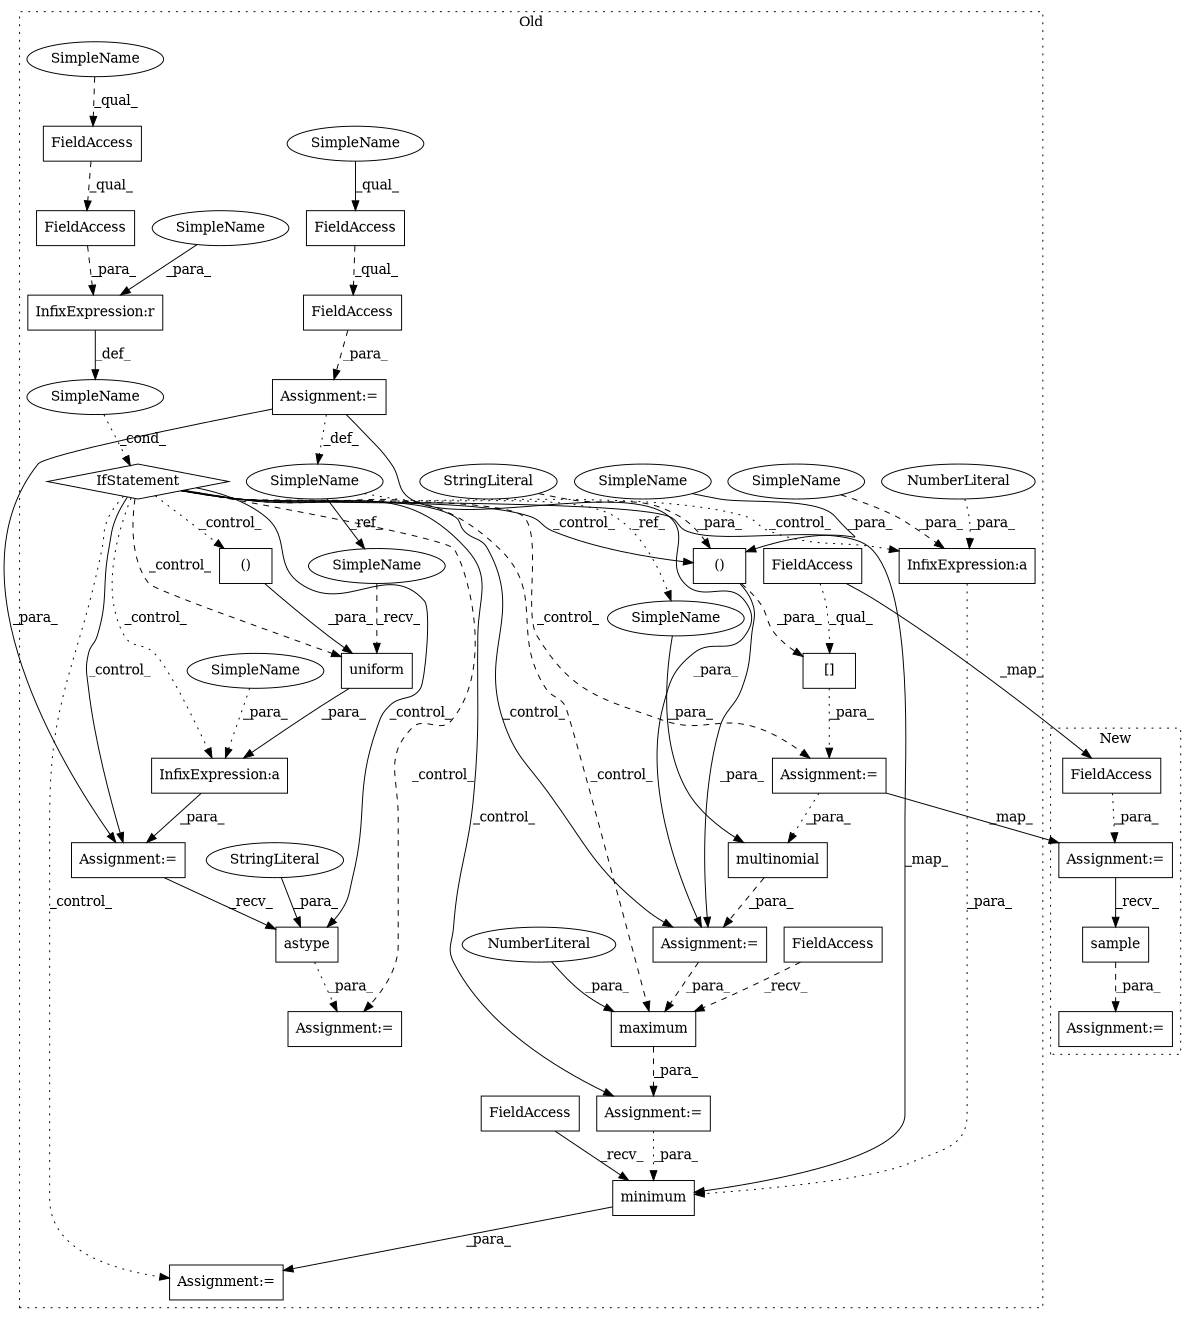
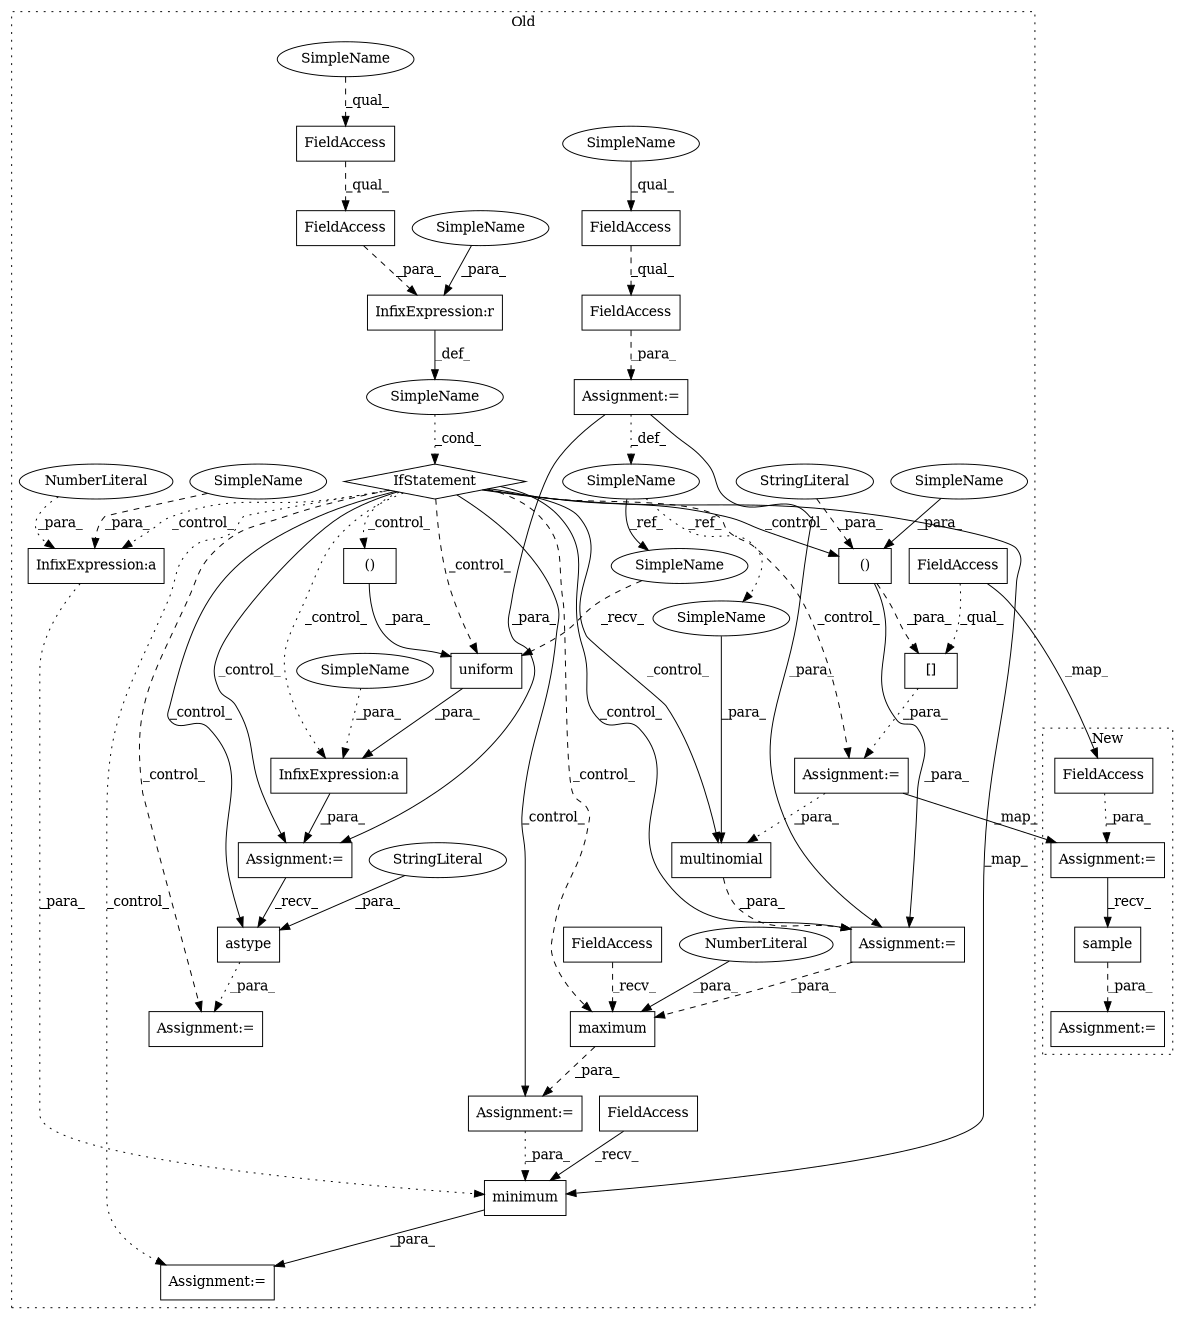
  digraph {
    node [a=42 l=1 s=3105 shape=box]
    edge [style=solid]
    n1 [a=32 l="12,1" label=multinomial s="3390,3438"]
    n2 [a=7 label="Assignment:=" s=3560]
    n3 [a=7 label="Assignment:=" s=3514]
    n4 [a=7 label="Assignment:=" s=3074]
    n5 [a=106 l=33 label="()" s=3340]
    n6 [a=27 l=3 label="InfixExpression:a" s=3601]
    n7 [a=27 l=3 label="InfixExpression:a" s=3221]
    n8 [a=106 l=41 label="()" s=3178]
    n9 [a=34 label=NumberLiteral s=3604 shape=ellipse]
    n10 [a=2 l="33,2" label="[]" s="3307,3373"]
    n11 [l=6 label=SimpleName s=3068 shape=ellipse]
    n12 [a=32 l="15,2" label=uniform s="3163,3219"]
    n13 [label=SimpleName shape=ellipse l="" s=""]
    n14 [a=45 l=16 label=StringLiteral s=3340 shape=ellipse]
    n15 [a=27 l=4 label="InfixExpression:r" s=3130]
    n16 [a=7 label="Assignment:=" s=3306]
    n17 [a=22 l=25 label=FieldAccess]
    n18 [a=22 l=20 label=FieldAccess s=3075]
    n19 [a=22 l=13 label=FieldAccess]
    n20 [a=22 l=13 label=FieldAccess s=3075]
    n21 [a=32 l="8,1" label=maximum s="3529,3545"]
    n22 [a=34 label=NumberLiteral s=3544 shape=ellipse]
    n23 [a=22 l=6 label=FieldAccess s=3515]
    n24 [a=25 l="4,2" label=IfStatement s="3101,3138" shape=diamond]
    n25 [a=7 label="Assignment:=" s=3389]
    n26 [a=32 l="7,1" label=astype s="3258,3272"]
    n27 [a=45 l=7 label=StringLiteral s=3265 shape=ellipse]
    n28 [a=7 label="Assignment:=" s=3250]
    n29 [a=32 l="8,1" label=minimum s="3575,3605"]
    n30 [a=22 l=6 label=FieldAccess s=3561]
    n31 [a=7 label="Assignment:=" s=3154]
    n32 [a=22 l=25 label=FieldAccess s=3307]
    n33 [l=4 label=SimpleName s=3075 shape=ellipse]
    n34 [l=4 label=SimpleName shape=ellipse]
    n35 [l=11 label=SimpleName s=3224 shape=ellipse]
    n36 [l=11 label=SimpleName s=3590 shape=ellipse]
    n37 [l=6 label=SimpleName s=3156 shape=ellipse]
    n38 [l=6 label=SimpleName s=3402 shape=ellipse]
    n39 [l=4 label=SimpleName s=3369 shape=ellipse]
    n40 [l=4 label=SimpleName s=3134 shape=ellipse]
    n41 [a=32 l="7,1" label=sample s="2056,2082"]
    n42 [a=7 label="Assignment:=" s=2041]
    n43 [a=7 label="Assignment:=" s=2001]
    n44 [a=22 l=27 label=FieldAccess s=2002]
    subgraph cluster_1 {
      label=Old
      style=dotted
      n1
      n2
      n3
      n4
      n5
      n6
      n7
      n8
      n9
      n10
      n11
      n12
      n13
      n14
      n15
      n16
      n17
      n18
      n19
      n20
      n21
      n22
      n23
      n24
      n25
      n26
      n27
      n28
      n29
      n30
      n31
      n32
      n33
      n34
      n35
      n36
      n37
      n38
      n39
      n40
    }
    subgraph cluster_2 {
      label=New
      style=dotted
      n41
      n42
      n43
      n44
    }
    n1 -> n25 [label=_para_ style=dashed]
    n3 -> n29 [label=_para_ style=dotted]
    n4 -> n11 [label=_def_ style=dotted]
    n4 -> n25 [label=_para_]
    n4 -> n31 [label=_para_]
    n5 -> n10 [label=_para_ style=dashed]
    n5 -> n25 [label=_para_]
    n6 -> n29 [label=_para_ style=dotted]
    n7 -> n31 [label=_para_]
    n8 -> n12 [label=_para_]
    n9 -> n6 [label=_para_ style=dotted]
    n10 -> n16 [label=_para_ style=dotted]
    n11 -> n37 [label=_ref_]
    n11 -> n38 [label=_ref_ style=dotted]
    n12 -> n7 [label=_para_]
    n13 -> n24 [label=_cond_ style=dotted]
    n14 -> n5 [label=_para_ style=dashed]
    n15 -> n13 [label=_def_]
    n16 -> n1 [label=_para_ style=dotted]
    n16 -> n43 [label=_map_]
    n17 -> n15 [label=_para_ style=dashed]
    n18 -> n4 [label=_para_ style=dashed]
    n19 -> n17 [label=_qual_ style=dashed]
    n20 -> n18 [label=_qual_ style=dashed]
    n21 -> n3 [label=_para_ style=dashed]
    n22 -> n21 [label=_para_]
    n23 -> n21 [label=_recv_ style=dashed]
+   n24 -> n1 [label=_control_]
    n24 -> n2 [label=_control_ style=dotted]
    n24 -> n3 [label=_control_]
    n24 -> n5 [label=_control_]
    n24 -> n6 [label=_control_ style=dotted]
    n24 -> n7 [label=_control_ style=dotted]
    n24 -> n8 [label=_control_ style=dotted]
    n24 -> n12 [label=_control_ style=dashed]
    n24 -> n16 [label=_control_ style=dashed]
    n24 -> n21 [label=_control_ style=dashed]
    n24 -> n25 [label=_control_]
    n24 -> n26 [label=_control_]
    n24 -> n28 [label=_control_ style=dashed]
    n24 -> n29 [label=_map_]
    n24 -> n31 [label=_control_]
    n25 -> n21 [label=_para_ style=dashed]
    n26 -> n28 [label=_para_ style=dotted]
    n27 -> n26 [label=_para_]
    n29 -> n2 [label=_para_]
    n30 -> n29 [label=_recv_]
    n31 -> n26 [label=_recv_]
    n32 -> n10 [label=_qual_ style=dotted]
    n32 -> n44 [label=_map_]
    n33 -> n20 [label=_qual_]
    n34 -> n19 [label=_qual_ style=dashed]
    n35 -> n7 [label=_para_ style=dotted]
    n36 -> n6 [label=_para_ style=dashed]
    n37 -> n12 [label=_recv_ style=dashed]
    n38 -> n1 [label=_para_]
    n39 -> n5 [label=_para_]
    n40 -> n15 [label=_para_]
    n41 -> n42 [label=_para_ style=dashed]
    n43 -> n41 [label=_recv_]
    n44 -> n43 [label=_para_ style=dotted]
  }
